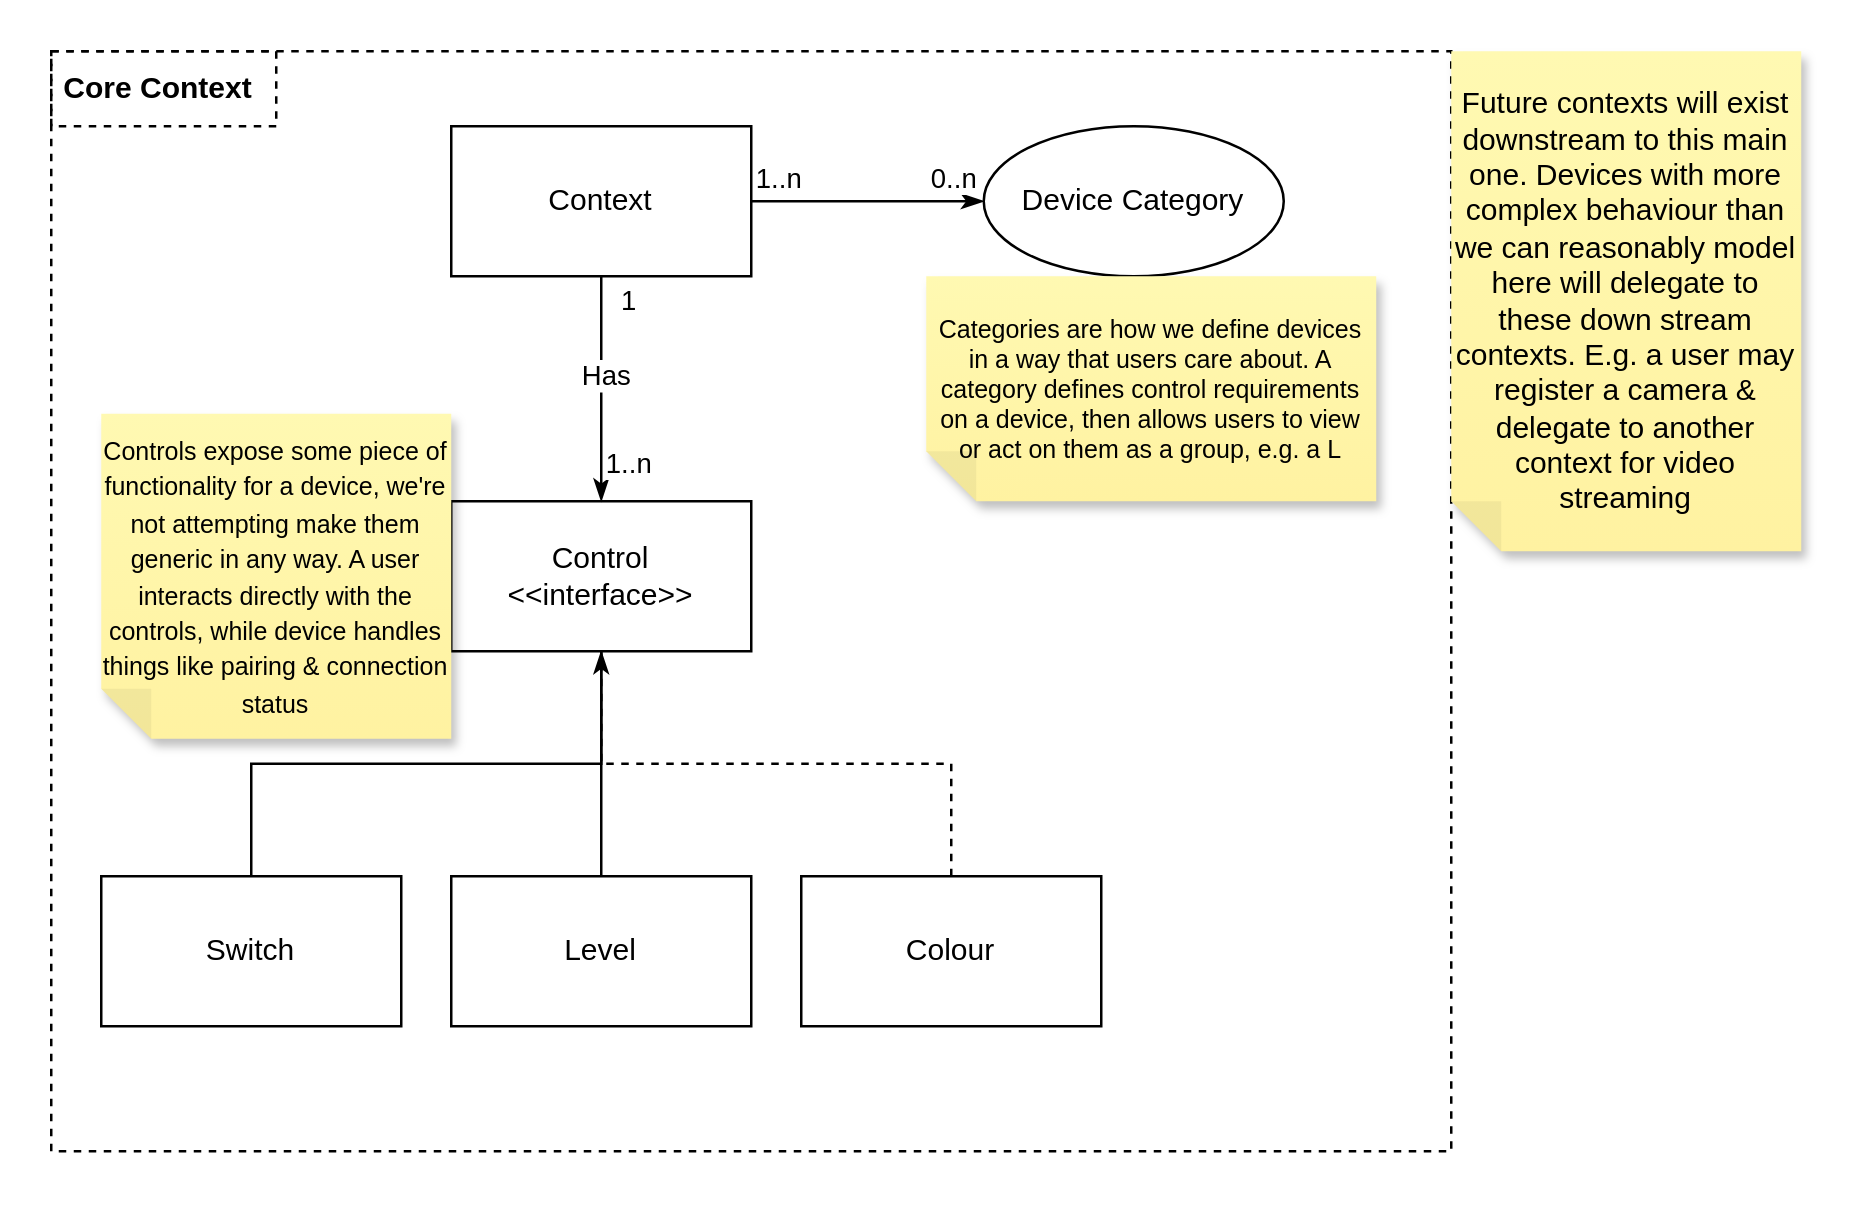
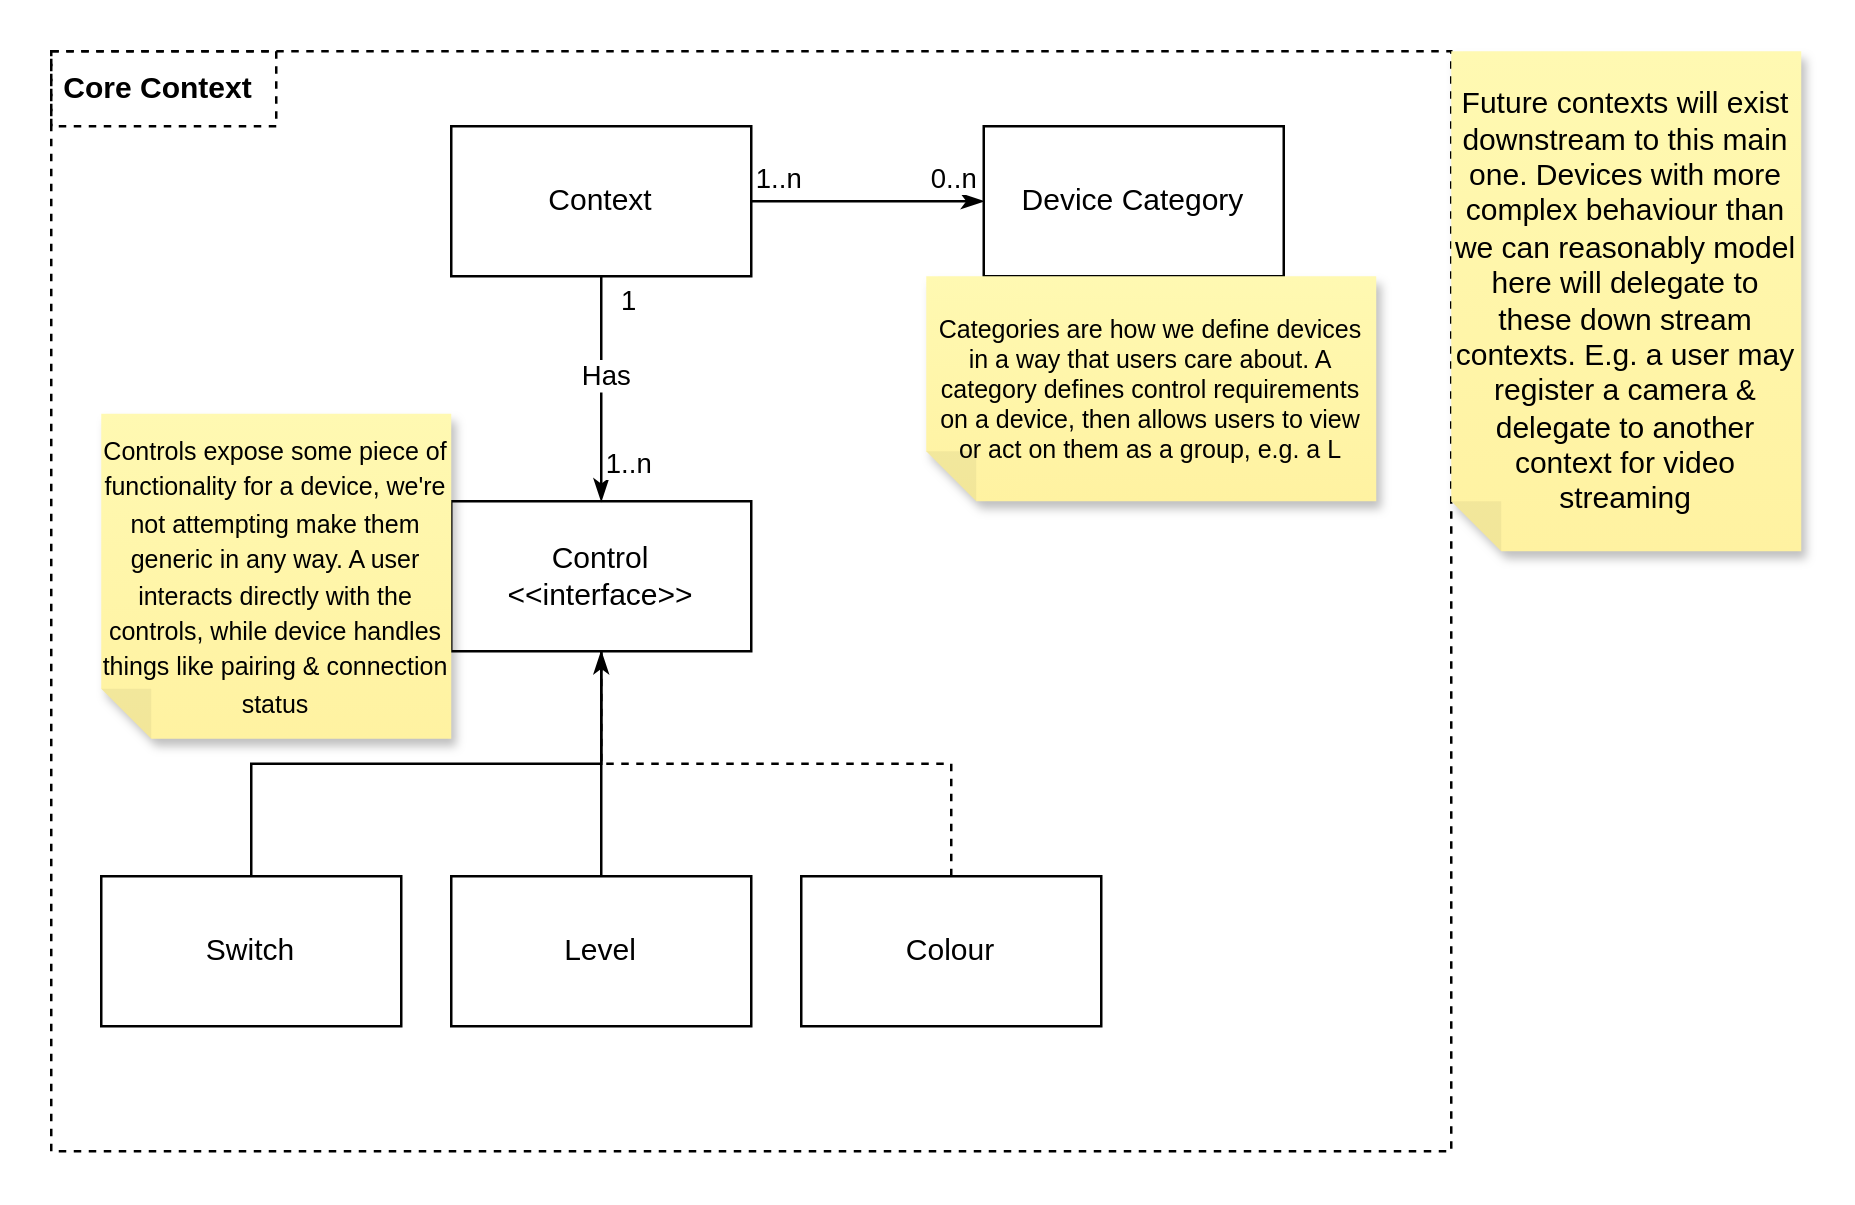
  <mxCell id="0" />
  <mxCell id="1" parent="0" />
  <mxCell id="2" value="" style="whiteSpace=wrap;html=1;fillColor=none;dashed=1;align=left;" parent="1" vertex="1"><mxGeometry x="20" y="20" width="560" height="440" as="geometry" /></mxCell>
  <mxCell id="3" value="" style="edgeStyle=orthogonalEdgeStyle;rounded=0;orthogonalLoop=1;jettySize=auto;html=1;endArrow=classicThin;endFill=1;" parent="1" source="6" target="19" edge="1"><mxGeometry relative="1" as="geometry" /></mxCell>
  <mxCell id="4" value="1..n" style="edgeLabel;html=1;align=center;verticalAlign=middle;resizable=0;points=[];" parent="3" vertex="1" connectable="0"><mxGeometry x="-0.785" y="-1" relative="1" as="geometry"><mxPoint y="-11" as="offset" /></mxGeometry></mxCell>
  <mxCell id="5" value="0..n" style="edgeLabel;html=1;align=center;verticalAlign=middle;resizable=0;points=[];" parent="3" vertex="1" connectable="0"><mxGeometry x="0.628" relative="1" as="geometry"><mxPoint x="4" y="-10" as="offset" /></mxGeometry></mxCell>
  <mxCell id="6" value="Context" style="rounded=0;whiteSpace=wrap;html=1;" parent="1" vertex="1"><mxGeometry x="180" y="50" width="120" height="60" as="geometry" /></mxCell>
  <mxCell id="7" value="Control&lt;br&gt;&amp;lt;&amp;lt;interface&amp;gt;&amp;gt;" style="rounded=0;whiteSpace=wrap;html=1;" parent="1" vertex="1"><mxGeometry x="180" y="200" width="120" height="60" as="geometry" /></mxCell>
  <mxCell id="8" value="" style="endArrow=classicThin;html=1;rounded=0;exitX=0.5;exitY=1;exitDx=0;exitDy=0;entryX=0.5;entryY=0;entryDx=0;entryDy=0;startArrow=none;startFill=0;endFill=1;" parent="1" source="6" target="7" edge="1"><mxGeometry width="50" height="50" relative="1" as="geometry"><mxPoint x="370" y="130" as="sourcePoint" /><mxPoint x="420" y="80" as="targetPoint" /></mxGeometry></mxCell>
  <mxCell id="9" value="1" style="edgeLabel;html=1;align=center;verticalAlign=middle;resizable=0;points=[];" parent="8" vertex="1" connectable="0"><mxGeometry x="-0.798" relative="1" as="geometry"><mxPoint x="10" as="offset" /></mxGeometry></mxCell>
  <mxCell id="10" value="1..n" style="edgeLabel;html=1;align=center;verticalAlign=middle;resizable=0;points=[];" parent="8" vertex="1" connectable="0"><mxGeometry x="0.813" y="-1" relative="1" as="geometry"><mxPoint x="11" y="-8" as="offset" /></mxGeometry></mxCell>
  <mxCell id="11" value="Has" style="edgeLabel;html=1;align=center;verticalAlign=middle;resizable=0;points=[];" parent="8" vertex="1" connectable="0"><mxGeometry x="-0.124" y="1" relative="1" as="geometry"><mxPoint as="offset" /></mxGeometry></mxCell>
  <mxCell id="12" value="" style="edgeStyle=orthogonalEdgeStyle;rounded=0;orthogonalLoop=1;jettySize=auto;html=1;exitX=0.5;exitY=0;exitDx=0;exitDy=0;endArrow=classicThin;endFill=1;" parent="1" source="13" target="7" edge="1"><mxGeometry relative="1" as="geometry" /></mxCell>
  <mxCell id="13" value="Switch" style="rounded=0;whiteSpace=wrap;html=1;" parent="1" vertex="1"><mxGeometry x="40" y="350" width="120" height="60" as="geometry" /></mxCell>
  <mxCell id="14" value="" style="edgeStyle=orthogonalEdgeStyle;rounded=0;orthogonalLoop=1;jettySize=auto;html=1;endArrow=none;endFill=0;" parent="1" source="15" target="7" edge="1"><mxGeometry relative="1" as="geometry" /></mxCell>
  <mxCell id="15" value="Level" style="rounded=0;whiteSpace=wrap;html=1;" parent="1" vertex="1"><mxGeometry x="180" y="350" width="120" height="60" as="geometry" /></mxCell>
  <mxCell id="16" value="" style="edgeStyle=orthogonalEdgeStyle;rounded=0;orthogonalLoop=1;jettySize=auto;html=1;exitX=0.5;exitY=0;exitDx=0;exitDy=0;endArrow=none;endFill=0;dashed=1;" parent="1" source="17" target="7" edge="1"><mxGeometry relative="1" as="geometry" /></mxCell>
  <mxCell id="17" value="Colour" style="rounded=0;whiteSpace=wrap;html=1;" parent="1" vertex="1"><mxGeometry x="320" y="350" width="120" height="60" as="geometry" /></mxCell>
  <mxCell id="18" value="&lt;font style=&quot;font-size: 10px;&quot;&gt;Controls expose some piece of functionality for a device, we're not attempting make them generic in any way. A user interacts directly with the controls, while device handles things like pairing &amp;amp; connection status&lt;/font&gt;" style="shape=note;whiteSpace=wrap;html=1;backgroundOutline=1;fontColor=#000000;darkOpacity=0.05;fillColor=#FFF9B2;strokeColor=none;fillStyle=solid;direction=west;gradientDirection=north;gradientColor=#FFF2A1;shadow=1;size=20;pointerEvents=1;" parent="1" vertex="1"><mxGeometry x="40" y="165" width="140" height="130" as="geometry" /></mxCell>
- <mxCell id="19" value="Device Category" style="ellipse;whiteSpace=wrap;html=1;" parent="1" vertex="1"><mxGeometry x="393" y="50" width="120" height="60" as="geometry" /></mxCell>
+ <mxCell id="19" value="Device Category" style="rounded=0;whiteSpace=wrap;html=1;" parent="1" vertex="1"><mxGeometry x="393" y="50" width="120" height="60" as="geometry" /></mxCell>
  <mxCell id="20" value="Categories are how we define devices in a way that users care about. A category defines control requirements on a device, then allows users to view or act on them as a group, e.g. a L" style="shape=note;whiteSpace=wrap;html=1;backgroundOutline=1;fontColor=#000000;darkOpacity=0.05;fillColor=#FFF9B2;strokeColor=none;fillStyle=solid;direction=west;gradientDirection=north;gradientColor=#FFF2A1;shadow=1;size=20;pointerEvents=1;fontSize=10;" parent="1" vertex="1"><mxGeometry x="370" y="110" width="180" height="90" as="geometry" /></mxCell>
  <mxCell id="21" value="&lt;b&gt;&amp;nbsp;Core Context&lt;/b&gt;" style="whiteSpace=wrap;html=1;fillColor=none;dashed=1;align=left;" vertex="1" parent="1"><mxGeometry x="20" y="20" width="90" height="30" as="geometry" /></mxCell>
  <mxCell id="22" value="Future contexts will exist downstream to this main one. Devices with more complex behaviour than we can reasonably model here will delegate to these down stream contexts. E.g. a user may register a camera &amp;amp; delegate to another context for video streaming" style="shape=note;whiteSpace=wrap;html=1;backgroundOutline=1;fontColor=#000000;darkOpacity=0.05;fillColor=#FFF9B2;strokeColor=none;fillStyle=solid;direction=west;gradientDirection=north;gradientColor=#FFF2A1;shadow=1;size=20;pointerEvents=1;dashed=1;" vertex="1" parent="1"><mxGeometry x="580" y="20" width="140" height="200" as="geometry" /></mxCell>
